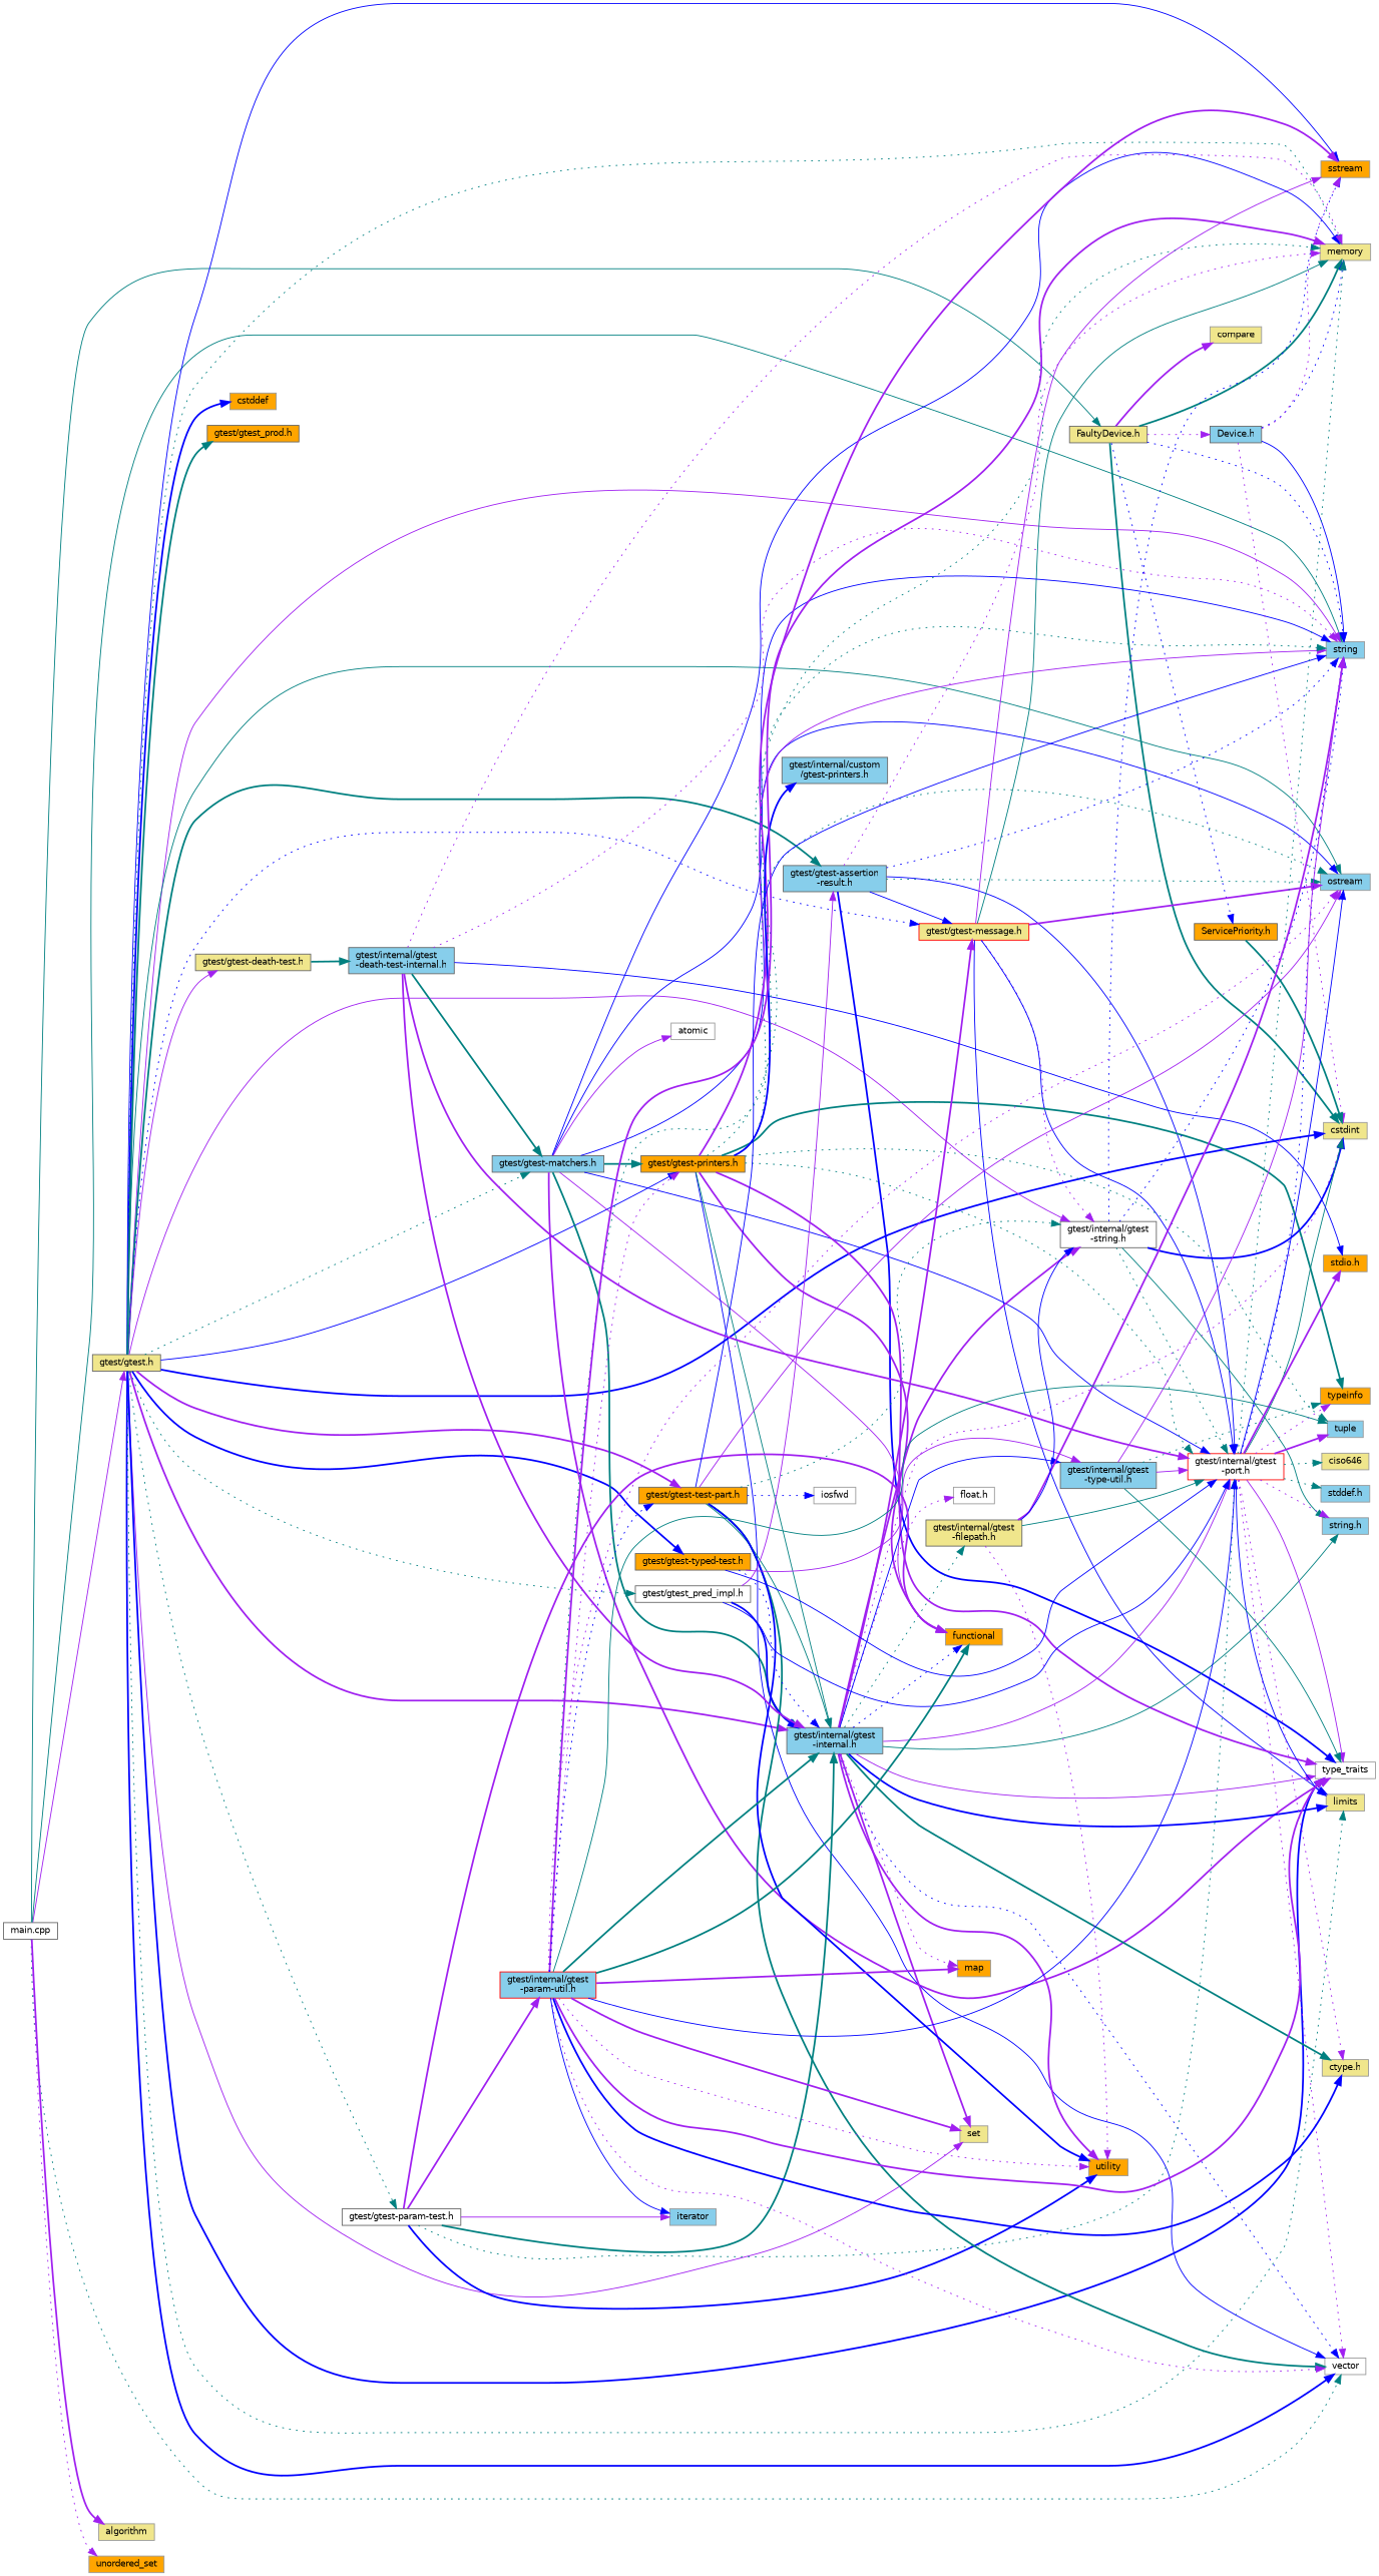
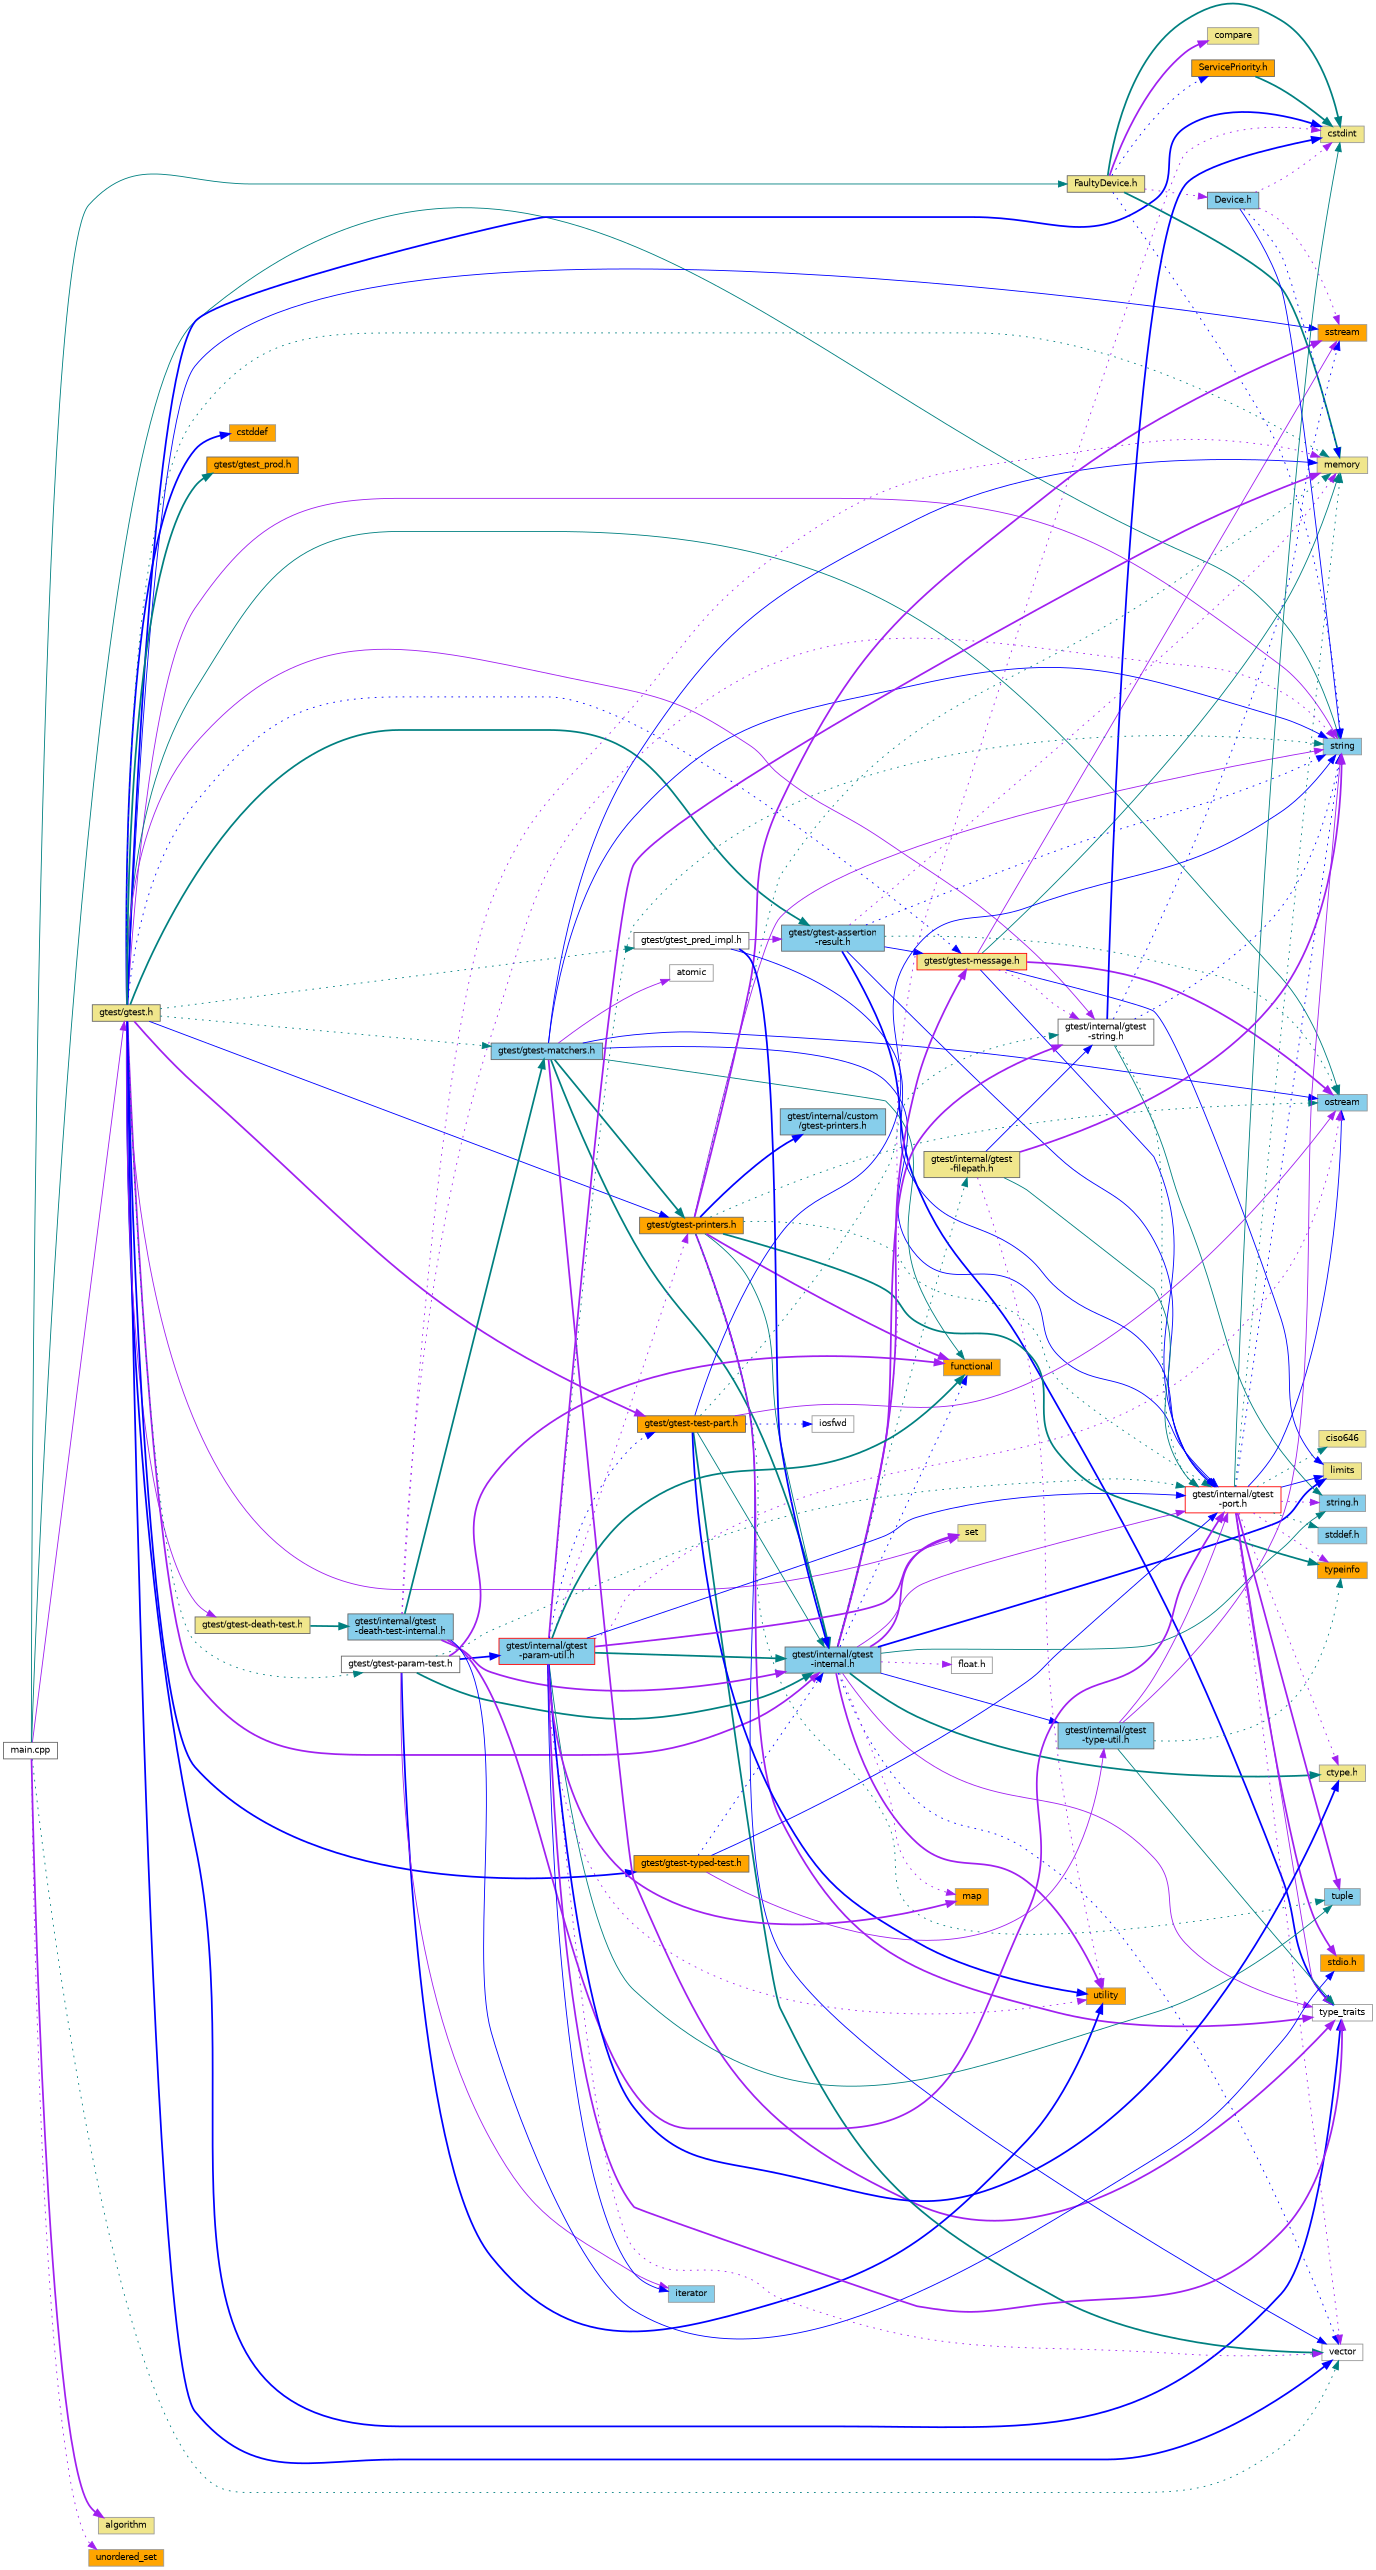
  digraph {
    fontname="DejaVu Sans"
    rankdir=LR
    node [color=grey60 fillcolor=skyblue fontname="DejaVu Sans" fontsize=10 shape=box style=filled]
    edge [color=purple fontname="DejaVu Sans" fontsize=10 labelfontname=Helvetica labelfontsize=10 style=dotted]
    n1 [color=gray40 fillcolor=white fontcolor=black height=0.2 label="main.cpp" width=0.4]
    n2 [color=grey40 fillcolor=khaki height=0.2 label="gtest/gtest.h" width=0.4]
    n3 [height=0.2 label=string width=0.4]
    n4 [fillcolor=white height=0.2 label=vector width=0.4]
    n5 [fillcolor=khaki height=0.2 label=algorithm width=0.4]
    n6 [fillcolor=orange height=0.2 label=unordered_set width=0.4]
    n7 [color=grey40 fillcolor=khaki height=0.2 label="FaultyDevice.h" width=0.4]
    n8 [fillcolor=orange height=0.2 label=cstddef width=0.4]
    n9 [fillcolor=khaki height=0.2 label=cstdint width=0.4]
    n10 [fillcolor=khaki height=0.2 label=limits width=0.4]
    n11 [fillcolor=khaki height=0.2 label=memory width=0.4]
    n12 [height=0.2 label=ostream width=0.4]
    n13 [fillcolor=khaki height=0.2 label=set width=0.4]
    n14 [fillcolor=orange height=0.2 label=sstream width=0.4]
    n15 [fillcolor=white height=0.2 label=type_traits width=0.4]
    n16 [color=grey40 height=0.2 label="gtest/gtest-assertion\l-result.h" width=0.4]
    n17 [color=red fillcolor=khaki height=0.2 label="gtest/gtest-message.h" width=0.4]
    n18 [color=grey40 fillcolor=khaki height=0.2 label="gtest/gtest-death-test.h" width=0.4]
    n19 [color=grey40 height=0.2 label="gtest/gtest-matchers.h" width=0.4]
    n20 [color=grey40 fillcolor=orange height=0.2 label="gtest/gtest-printers.h" width=0.4]
    n21 [color=grey40 height=0.2 label="gtest/internal/gtest\l-internal.h" width=0.4]
    n22 [color=grey40 fillcolor=white height=0.2 label="gtest/internal/gtest\l-string.h" width=0.4]
    n23 [color=grey40 fillcolor=white height=0.2 label="gtest/gtest-param-test.h" width=0.4]
    n24 [color=grey40 fillcolor=orange height=0.2 label="gtest/gtest-test-part.h" width=0.4]
    n25 [color=grey40 fillcolor=orange height=0.2 label="gtest/gtest-typed-test.h" width=0.4]
    n26 [color=grey40 fillcolor=white height=0.2 label="gtest/gtest_pred_impl.h" width=0.4]
    n27 [color=grey40 fillcolor=orange height=0.2 label="gtest/gtest_prod.h" width=0.4]
    n28 [fillcolor=khaki height=0.2 label=compare width=0.4]
    n29 [color=grey40 height=0.2 label="Device.h" width=0.4]
    n30 [color=grey40 fillcolor=orange height=0.2 label="ServicePriority.h" width=0.4]
    n31 [color=red fillcolor=white height=0.2 label="gtest/internal/gtest\l-port.h" width=0.4]
    n32 [color=grey40 height=0.2 label="gtest/internal/gtest\l-death-test-internal.h" width=0.4]
    n33 [fillcolor=white height=0.2 label=atomic width=0.4]
    n34 [fillcolor=orange height=0.2 label=functional width=0.4]
    n35 [height=0.2 label=tuple width=0.4]
    n36 [fillcolor=orange height=0.2 label=typeinfo width=0.4]
    n37 [color=grey40 height=0.2 label="gtest/internal/custom\l/gtest-printers.h" width=0.4]
    n38 [fillcolor=khaki height=0.2 label="ctype.h" width=0.4]
    n39 [height=0.2 label="string.h" width=0.4]
    n40 [fillcolor=orange height=0.2 label=utility width=0.4]
    n41 [fillcolor=white height=0.2 label="float.h" width=0.4]
    n42 [fillcolor=orange height=0.2 label=map width=0.4]
    n43 [color=grey40 fillcolor=khaki height=0.2 label="gtest/internal/gtest\l-filepath.h" width=0.4]
    n44 [color=grey40 height=0.2 label="gtest/internal/gtest\l-type-util.h" width=0.4]
    n45 [height=0.2 label=iterator width=0.4]
    n46 [color=red height=0.2 label="gtest/internal/gtest\l-param-util.h" width=0.4]
    n47 [fillcolor=white height=0.2 label=iosfwd width=0.4]
    n48 [fillcolor=khaki height=0.2 label=ciso646 width=0.4]
    n49 [height=0.2 label="stddef.h" width=0.4]
    n50 [fillcolor=orange height=0.2 label="stdio.h" width=0.4]
    n1 -> n2 [style=solid]
    n1 -> n3 [color=teal style=solid]
    n1 -> n4 [color=teal]
    n1 -> n5 [style=bold]
    n1 -> n6
    n1 -> n7 [color=teal style=solid]
    n2 -> n3 [style=solid]
    n2 -> n4 [color=blue style=bold]
    n2 -> n8 [color=blue style=bold]
    n2 -> n9 [color=blue style=bold]
-   n2 -> n10 [color=teal]
    n2 -> n11 [color=teal]
    n2 -> n12 [color=teal style=solid]
    n2 -> n13 [style=solid]
    n2 -> n14 [color=blue style=solid]
    n2 -> n15 [color=blue style=bold]
    n2 -> n16 [color=teal style=bold]
    n2 -> n17 [color=blue]
    n2 -> n18 [style=solid]
    n2 -> n19 [color=teal]
    n2 -> n20 [color=blue style=solid]
    n2 -> n21 [style=bold]
    n2 -> n22 [style=solid]
    n2 -> n23 [color=teal]
    n2 -> n24 [style=bold]
    n2 -> n25 [color=blue style=bold]
    n2 -> n26 [color=teal]
    n2 -> n27 [color=teal style=bold]
    n7 -> n3 [color=blue]
    n7 -> n9 [color=teal style=bold]
    n7 -> n11 [color=teal style=bold]
    n7 -> n28 [style=bold]
    n7 -> n29
    n7 -> n30 [color=blue]
    n16 -> n3 [color=blue]
    n16 -> n11
    n16 -> n12 [color=teal]
    n16 -> n15 [color=blue style=bold]
    n16 -> n17 [color=blue style=solid]
    n16 -> n31 [color=blue style=solid]
    n17 -> n10 [color=blue style=solid]
    n17 -> n11 [color=teal style=solid]
    n17 -> n12 [style=bold]
    n17 -> n14 [style=solid]
    n17 -> n22
    n17 -> n31 [color=blue style=solid]
    n18 -> n32 [color=teal style=bold]
    n19 -> n3 [color=blue style=solid]
    n19 -> n11 [color=blue style=solid]
    n19 -> n12 [color=blue style=solid]
    n19 -> n15 [style=bold]
    n19 -> n20 [color=teal style=bold]
    n19 -> n21 [color=teal style=bold]
    n19 -> n31 [color=blue style=solid]
    n19 -> n33 [style=solid]
-   n19 -> n34 [style=solid]
+   n19 -> n34 [color=teal style=solid]
    n20 -> n3 [style=solid]
    n20 -> n4 [color=blue style=solid]
    n20 -> n11 [color=teal]
    n20 -> n12 [color=teal]
    n20 -> n14 [style=bold]
    n20 -> n15 [style=bold]
    n20 -> n21 [color=teal style=solid]
    n20 -> n31 [color=teal]
    n20 -> n34 [style=bold]
    n20 -> n35 [color=teal]
    n20 -> n36 [color=teal style=bold]
    n20 -> n37 [color=blue style=bold]
    n21 -> n4 [color=blue]
    n21 -> n9
    n21 -> n10 [color=blue style=bold]
    n21 -> n13 [style=bold]
    n21 -> n15 [style=solid]
    n21 -> n17 [style=bold]
    n21 -> n22 [style=bold]
    n21 -> n31 [style=solid]
    n21 -> n34 [color=blue]
    n21 -> n38 [color=teal style=bold]
    n21 -> n39 [color=teal style=solid]
    n21 -> n40 [style=bold]
    n21 -> n41
    n21 -> n42
    n21 -> n43 [color=teal]
    n21 -> n44 [color=blue style=solid]
    n22 -> n3 [color=blue]
    n22 -> n9 [color=blue style=bold]
    n22 -> n14 [color=blue]
    n22 -> n31 [color=teal]
    n22 -> n39 [color=teal style=solid]
    n23 -> n21 [color=teal style=bold]
    n23 -> n31 [color=teal]
    n23 -> n34 [style=bold]
    n23 -> n40 [color=blue style=bold]
    n23 -> n45 [style=solid]
-   n23 -> n46 [style=bold]
+   n23 -> n46 [color=blue style=bold]
    n24 -> n3 [color=blue style=solid]
    n24 -> n4 [color=teal style=bold]
    n24 -> n12 [style=solid]
    n24 -> n21 [color=teal style=solid]
    n24 -> n22 [color=teal]
    n24 -> n40 [color=blue style=bold]
    n24 -> n47 [color=blue]
    n25 -> n21 [color=blue]
    n25 -> n31 [color=blue style=solid]
    n25 -> n44 [style=solid]
    n26 -> n16 [style=solid]
    n26 -> n21 [color=blue style=bold]
    n26 -> n31 [color=blue style=solid]
    n29 -> n3 [color=blue style=solid]
    n29 -> n9
    n29 -> n11 [color=blue]
    n29 -> n14
    n30 -> n9 [color=teal style=bold]
    n31 -> n3 [color=blue]
    n31 -> n4
    n31 -> n9 [color=teal style=solid]
    n31 -> n10 [color=blue style=solid]
    n31 -> n11 [color=teal]
    n31 -> n12 [color=blue style=solid]
    n31 -> n15 [style=solid]
    n31 -> n35 [style=bold]
    n31 -> n36
    n31 -> n38
    n31 -> n39
    n31 -> n48 [color=teal]
    n31 -> n49 [color=teal]
    n31 -> n50 [style=bold]
    n32 -> n3
    n32 -> n11
    n32 -> n19 [color=teal style=bold]
    n32 -> n21 [style=bold]
    n32 -> n31 [style=bold]
    n32 -> n50 [color=blue style=solid]
    n43 -> n3 [style=bold]
    n43 -> n22 [color=blue style=solid]
    n43 -> n31 [color=teal style=solid]
    n43 -> n40
    n44 -> n3 [style=solid]
    n44 -> n15 [color=teal style=solid]
    n44 -> n31 [style=solid]
    n44 -> n36 [color=teal]
    n46 -> n3 [color=teal]
    n46 -> n4
    n46 -> n11 [style=bold]
    n46 -> n12
    n46 -> n13 [style=bold]
    n46 -> n15 [style=bold]
    n46 -> n20
    n46 -> n21 [color=teal style=bold]
    n46 -> n24 [color=blue]
    n46 -> n31 [color=blue style=solid]
    n46 -> n34 [color=teal style=bold]
    n46 -> n35 [color=teal style=solid]
    n46 -> n38 [color=blue style=bold]
    n46 -> n40
    n46 -> n42 [style=bold]
    n46 -> n45 [color=blue style=solid]
  }
